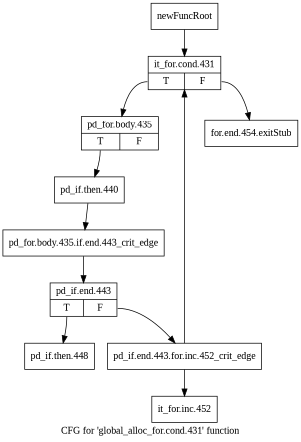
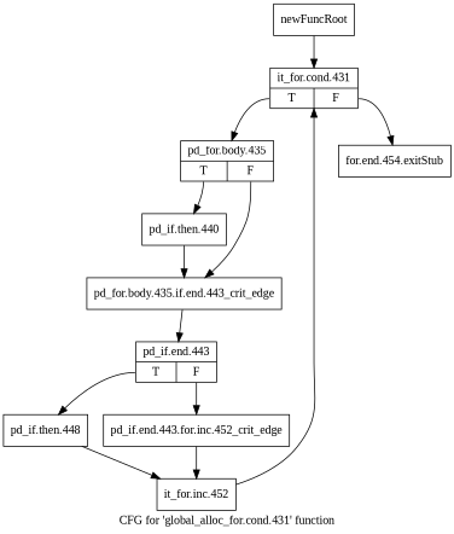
  digraph {
    fontname="Liberation Serif"
    label="CFG for 'global_alloc_for.cond.431' function"
    node [fontname="Liberation Serif" shape=record]
    edge [fontname="Liberation Serif"]
    n1 [label="{newFuncRoot}"]
    n2 [label="{it_for.cond.431|{<s0>T|<s1>F}}"]
    n3 [label="{for.end.454.exitStub}"]
    n4 [label="{pd_for.body.435|{<s0>T|<s1>F}}"]
    n5 [label="{pd_if.then.440}"]
    n6 [label="{pd_for.body.435.if.end.443_crit_edge}"]
    n7 [label="{pd_if.end.443|{<s0>T|<s1>F}}"]
    n8 [label="{pd_if.then.448}"]
    n9 [label="{pd_if.end.443.for.inc.452_crit_edge}"]
    n10 [label="{it_for.inc.452}"]
    n1 -> n2
    n2 -> n3 [tailport=s1]
    n2 -> n4 [tailport=s0]
    n4 -> n5 [tailport=s0]
+   n4 -> n6 [tailport=s1]
    n5 -> n6
    n6 -> n7
    n7 -> n8 [tailport=s0]
    n7 -> n9 [tailport=s1]
+   n8 -> n10
    n9 -> n10
-   n9 -> n2
+   n10 -> n2
  }
